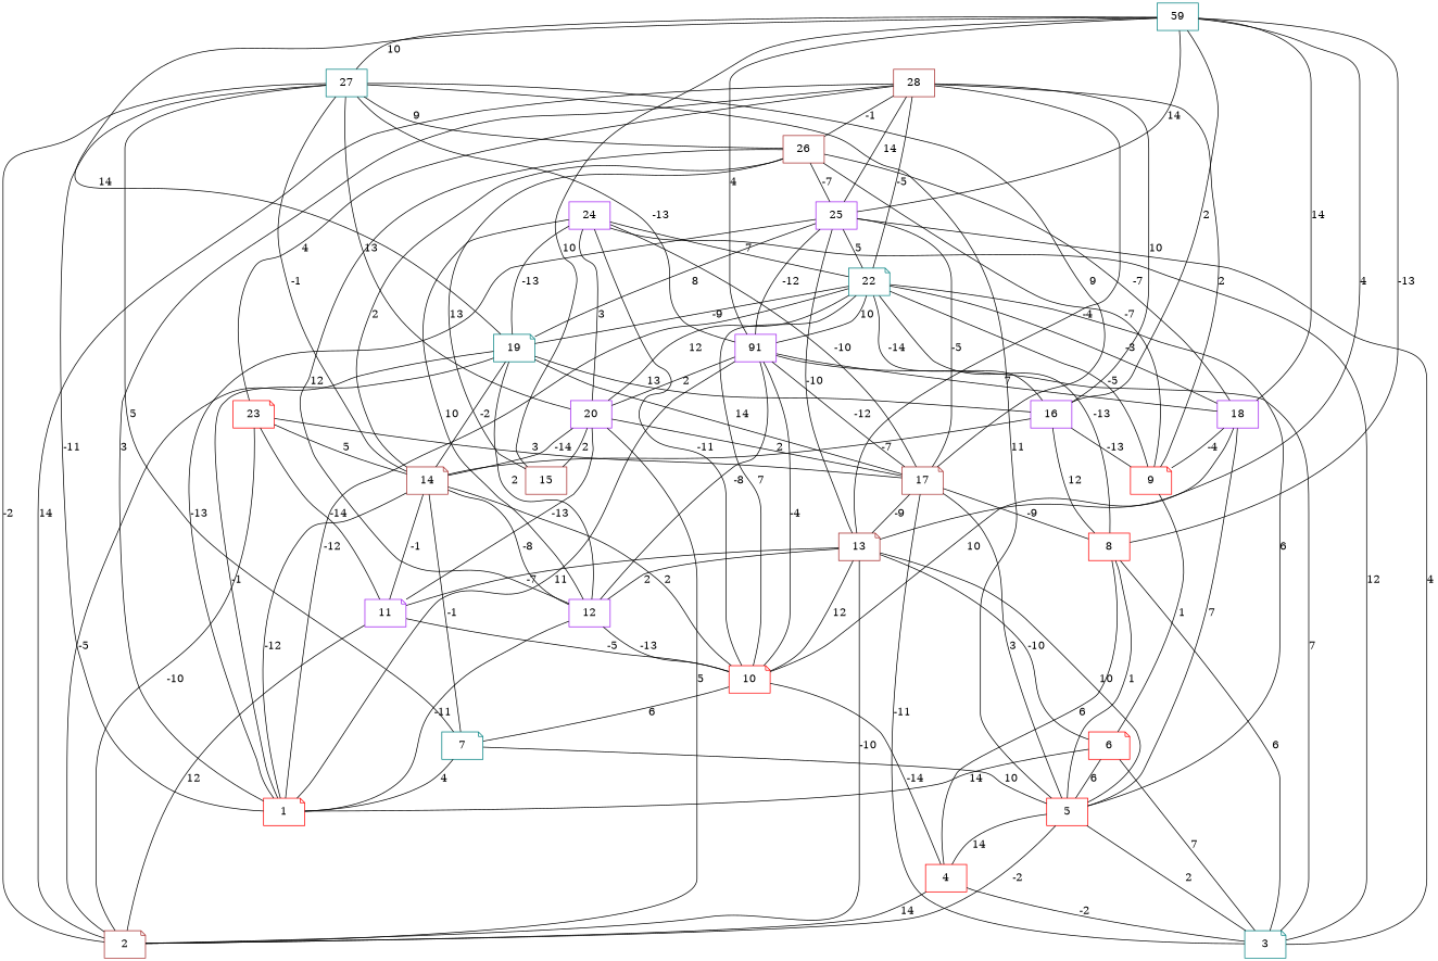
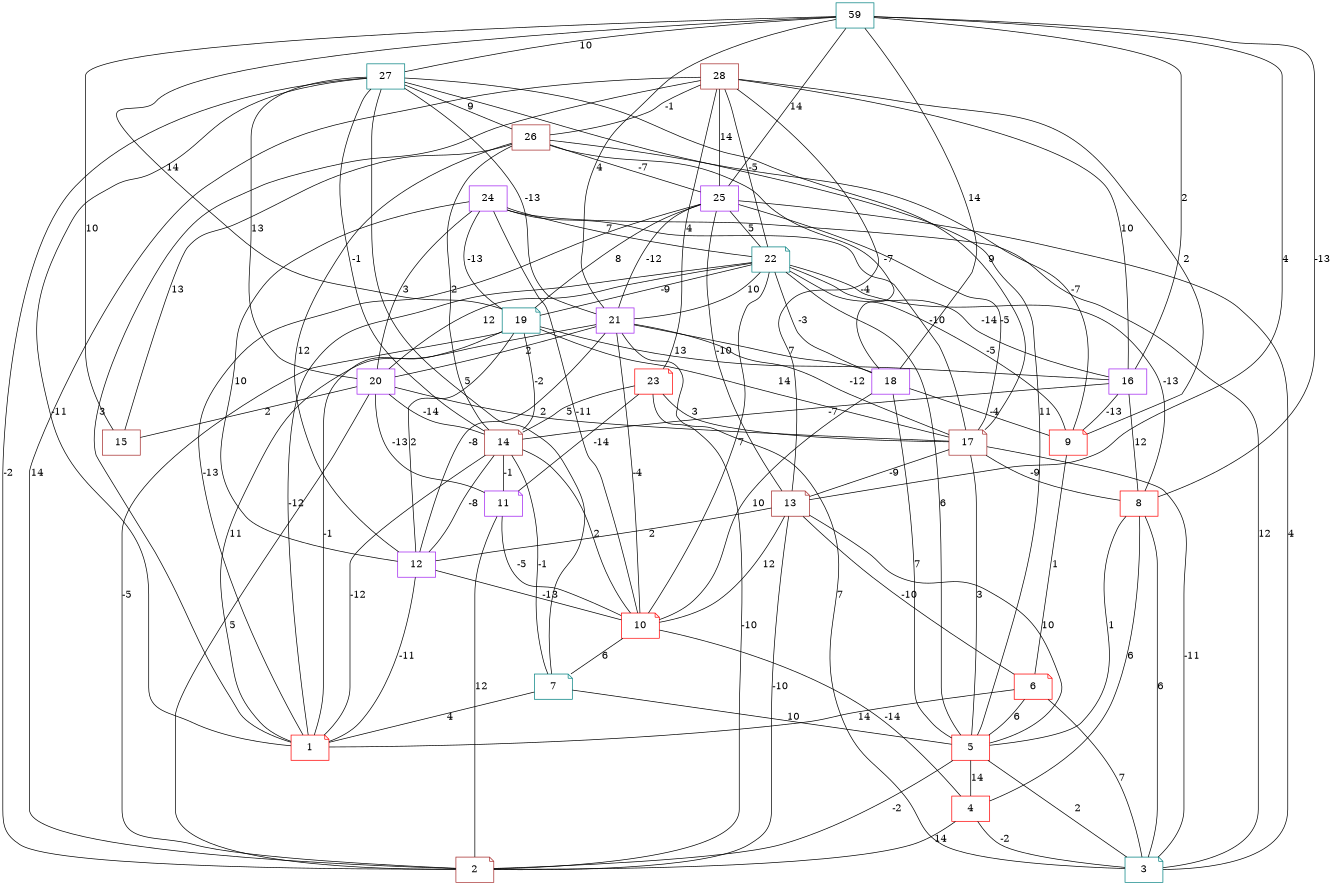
  graph {
    fontname="Helvetica,Arial,sans-serif"
    node [color=red shape=box]
    n1 [color=teal label=59]
    8
    13 [color=brown shape=note]
    15 [color=brown]
    16 [color=purple]
    18 [color=purple]
    19 [color=teal shape=note]
-   21 [color=purple label=91]
+   21 [color=purple]
    25 [color=purple]
    27 [color=teal]
    5
    3 [color=teal shape=note]
    4
    2 [color=brown shape=note]
    12 [color=purple]
    10 [shape=note]
    11 [color=purple shape=note]
    6 [shape=note]
    9 [shape=note]
    14 [color=brown shape=note]
    1 [shape=note]
    17 [color=brown shape=note]
    20 [color=purple]
    22 [color=teal shape=note]
    26 [color=brown]
    7 [color=teal shape=note]
    28 [color=brown]
    23 [shape=note]
    24 [color=purple]
    n1 -- 8 [label=-13]
    n1 -- 13 [label=4]
    n1 -- 15 [label=10]
    n1 -- 16 [label=2]
    n1 -- 18 [label=14]
    n1 -- 19 [label=14]
    n1 -- 21 [label=4]
    n1 -- 25 [label=14]
    n1 -- 27 [label=10]
    8 -- 5 [label=1]
    8 -- 3 [label=6]
    8 -- 4 [label=6]
    13 -- 5 [label=10]
    13 -- 2 [label=-10]
    13 -- 12 [label=2]
    13 -- 10 [label=12]
-   13 -- 11 [label=-7]
    13 -- 6 [label=-10]
    16 -- 8 [label=12]
    16 -- 9 [label=-13]
    16 -- 14 [label=-7]
    18 -- 5 [label=7]
    18 -- 10 [label=10]
    18 -- 9 [label=-4]
    19 -- 16 [label=13]
    19 -- 2 [label=-5]
    19 -- 12 [label=2]
    19 -- 14 [label=-2]
    19 -- 1 [label=-1]
    19 -- 17 [label=14]
    21 -- 18 [label=7]
    21 -- 3 [label=7]
    21 -- 12 [label=-8]
    21 -- 10 [label=-4]
    21 -- 1 [label=11]
    21 -- 17 [label=-12]
    21 -- 20 [label=2]
    25 -- 13 [label=-10]
    25 -- 19 [label=8]
    25 -- 21 [label=-12]
    25 -- 3 [label=4]
    25 -- 1 [label=-13]
    25 -- 17 [label=-5]
    25 -- 22 [label=5]
    27 -- 21 [label=-13]
    27 -- 5 [label=11]
    27 -- 2 [label=-2]
    27 -- 14 [label=-1]
    27 -- 1 [label=-11]
    27 -- 17 [label=9]
    27 -- 20 [label=13]
    27 -- 26 [label=9]
    27 -- 7 [label=5]
    5 -- 3 [label=2]
    5 -- 4 [label=14]
    5 -- 2 [label=-2]
    4 -- 3 [label=-2]
    4 -- 2 [label=14]
    12 -- 10 [label=-13]
    12 -- 1 [label=-11]
    10 -- 4 [label=-14]
    10 -- 7 [label=6]
    11 -- 2 [label=12]
    11 -- 10 [label=-5]
    6 -- 5 [label=6]
    6 -- 3 [label=7]
    6 -- 1 [label=14]
    9 -- 6 [label=1]
    14 -- 12 [label=-8]
    14 -- 10 [label=2]
    14 -- 11 [label=-1]
    14 -- 1 [label=-12]
    14 -- 7 [label=-1]
    17 -- 8 [label=-9]
    17 -- 13 [label=-9]
    17 -- 5 [label=3]
    17 -- 3 [label=-11]
    20 -- 15 [label=2]
    20 -- 2 [label=5]
    20 -- 11 [label=-13]
    20 -- 14 [label=-14]
    20 -- 17 [label=2]
    22 -- 8 [label=-13]
    22 -- 16 [label=-14]
    22 -- 18 [label=-3]
    22 -- 19 [label=-9]
    22 -- 21 [label=10]
    22 -- 5 [label=6]
    22 -- 10 [label=7]
    22 -- 9 [label=-5]
    22 -- 1 [label=-12]
    22 -- 20 [label=12]
    26 -- 15 [label=13]
    26 -- 18 [label=-7]
    26 -- 25 [label=-7]
    26 -- 12 [label=12]
    26 -- 9 [label=-7]
    26 -- 14 [label=2]
    7 -- 5 [label=10]
    7 -- 1 [label=4]
    28 -- 13 [label=-4]
    28 -- 16 [label=10]
    28 -- 25 [label=14]
    28 -- 2 [label=14]
    28 -- 9 [label=2]
    28 -- 1 [label=3]
    28 -- 22 [label=-5]
    28 -- 26 [label=-1]
    28 -- 23 [label=4]
    23 -- 2 [label=-10]
    23 -- 11 [label=-14]
    23 -- 14 [label=5]
    23 -- 17 [label=3]
    24 -- 19 [label=-13]
    24 -- 3 [label=12]
    24 -- 12 [label=10]
    24 -- 10 [label=-11]
    24 -- 17 [label=-10]
    24 -- 20 [label=3]
    24 -- 22 [label=7]
  }
